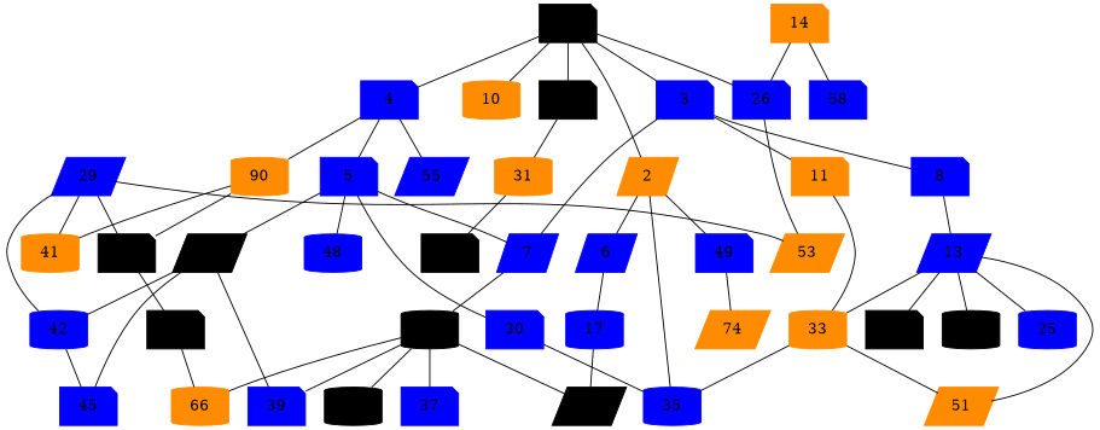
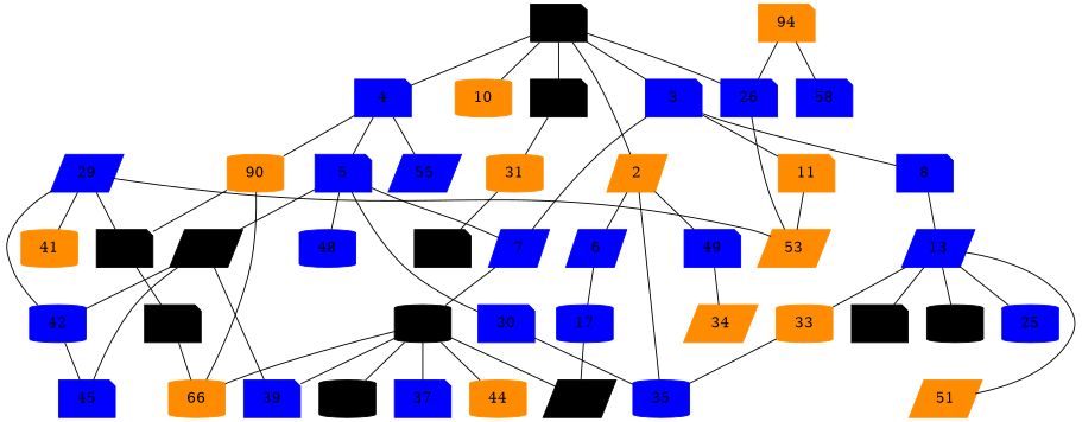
  graph {
    node [color=blue shape=note style=filled]
    2 [color=darkorange shape=parallelogram super="+16"]
    6 [shape=parallelogram]
    35 [shape=cylinder super="+43"]
    49
    1 [color=black]
    3 [super="+54"]
    4 [super="+47"]
    10 [color=darkorange shape=cylinder super="+38"]
    21 [color=black super="+61"]
    26 [super="+27"]
    7 [shape=parallelogram super="+24"]
    8
    11 [color=darkorange super="+32"]
    5 [super="+15"]
    n15 [color=darkorange label=90 shape=cylinder super="+46"]
    55 [shape=parallelogram]
    31 [color=darkorange shape=cylinder]
    53 [color=darkorange shape=parallelogram]
    17 [shape=cylinder super="+33"]
-   14 [color=darkorange super="+28"]
+   14 [color=darkorange super="+28" label=94]
    58
-   74 [color=darkorange shape=parallelogram]
+   74 [color=darkorange shape=parallelogram label=34]
    9 [color=black shape=cylinder super="+20"]
    13 [shape=parallelogram super="+22"]
    n25 [color=darkorange label=33 shape=cylinder super="+69"]
    18 [color=black shape=parallelogram super="+70"]
    30 [super="+73"]
    48 [shape=cylinder super="+65"]
    41 [color=darkorange shape=cylinder]
    50 [color=black super="+56"]
    39
    42 [shape=cylinder super="+68"]
    45 [super="+52"]
    67 [color=black shape=parallelogram]
    12 [color=black shape=cylinder]
    37 [super="+71"]
+   44 [color=darkorange shape=cylinder super="+64"]
    66 [color=darkorange shape=cylinder super="+72"]
    23 [color=black shape=cylinder]
    25 [shape=cylinder]
    51 [color=darkorange shape=parallelogram super="+62"]
    59 [color=black]
    29 [shape=parallelogram super="+36"]
    57 [color=black super="+60"]
    63 [color=black]
    2 -- 6
    2 -- 35
    2 -- 49
    6 -- 17
    49 -- 74
    1 -- 2
    1 -- 3
    1 -- 4
    1 -- 10
    1 -- 21 [weight=2]
    1 -- 26
    3 -- 7
    3 -- 8
    3 -- 11
    4 -- 5
    4 -- n15
    4 -- 55
    21 -- 31
    26 -- 53
    7 -- 9
    8 -- 13
-   11 -- n25
+   11 -- 53
    5 -- 7
    5 -- 18
    5 -- 30
    5 -- 48
-   n15 -- 41
+   n15 -- 66
    n15 -- 50
    31 -- 57
    17 -- 67
    14 -- 26
    14 -- 58
    9 -- 39
    9 -- 67
    9 -- 12
    9 -- 37
+   9 -- 44
    9 -- 66
    13 -- n25
    13 -- 23
    13 -- 25
    13 -- 51
    13 -- 59
    n25 -- 35
-   n25 -- 51
    18 -- 39
    18 -- 42
    18 -- 45
    30 -- 35
    50 -- 63
    42 -- 45
    29 -- 53
    29 -- 41
    29 -- 50
    29 -- 42
    63 -- 66
  }
